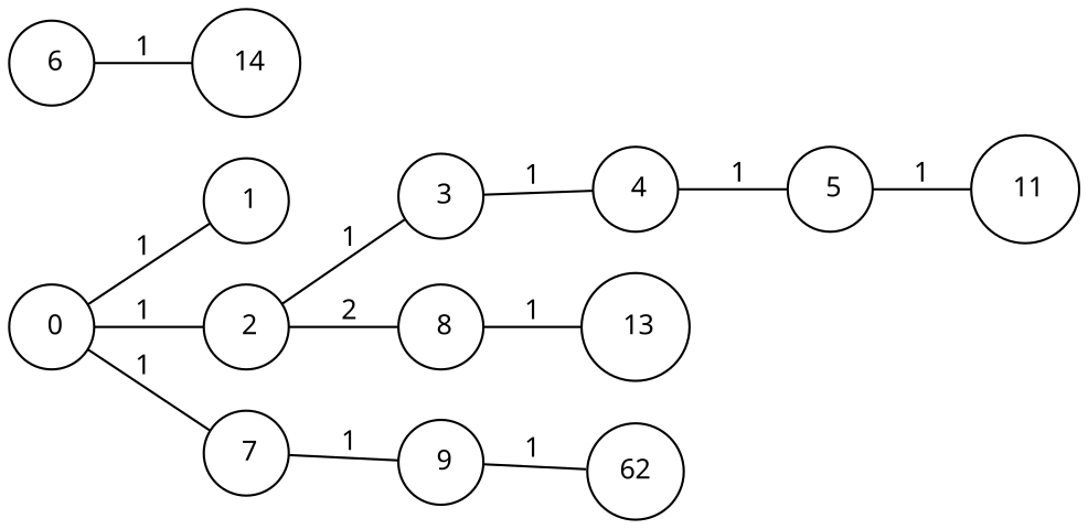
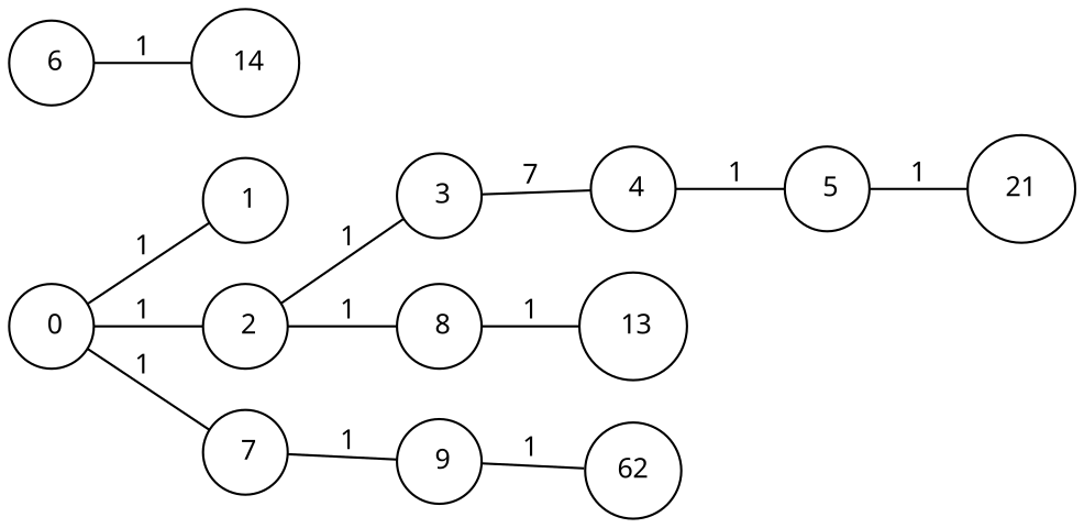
  graph {
    fixedsize="true;"
    fontname="Noto Sans"
    rankdir=LR
    node [color=black fontname="Noto Sans" fontsize=12 hight=.12 shape=circle]
    edge [fontname="Noto Sans" fontsize=12]
    n1 [label=" 0" width=.12]
    n2 [label=" 1" width=.12]
    n3 [label=" 2" width=.12]
    n4 [label=" 7" width=.12]
    n5 [label=" 3" width=.12]
    n6 [label=" 8" width=.12]
    n7 [label=" 6" width=.12]
    n8 [label=" 14" width=.12]
    n9 [label=" 9" width=.12]
    n10 [label=" 4" width=.12]
    n11 [label=" 13" width=.12]
    n12 [label=" 5" width=.12]
-   n13 [label=" 11" width=.12]
+   n13 [label=21 width=.12]
    n14 [label=62 width=.12]
    n1 -- n2 [label=1]
    n1 -- n3 [label=1]
    n1 -- n4 [label=1]
    n3 -- n5 [label=1]
-   n3 -- n6 [label=2]
+   n3 -- n6 [label=1]
    n4 -- n9 [label=1]
-   n5 -- n10 [label=1]
+   n5 -- n10 [label=7]
    n6 -- n11 [label=1]
    n7 -- n8 [label=1]
    n9 -- n14 [label=1]
    n10 -- n12 [label=1]
    n12 -- n13 [label=1]
  }
